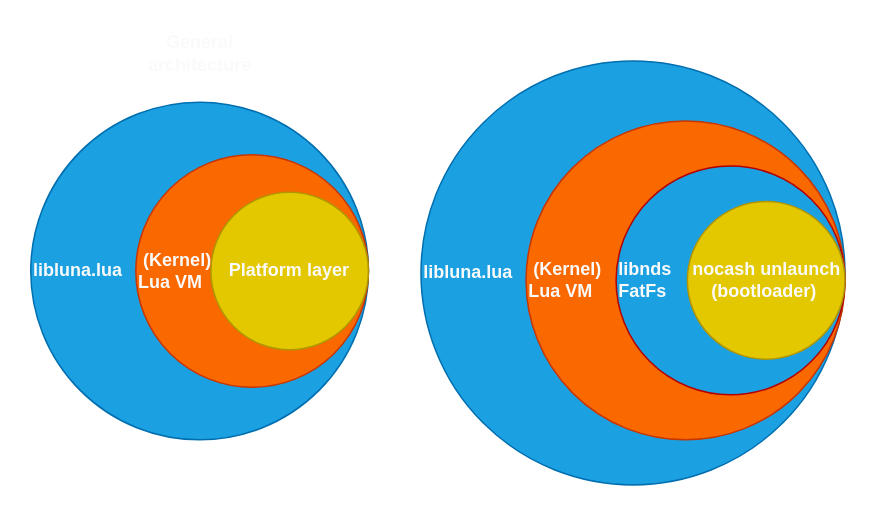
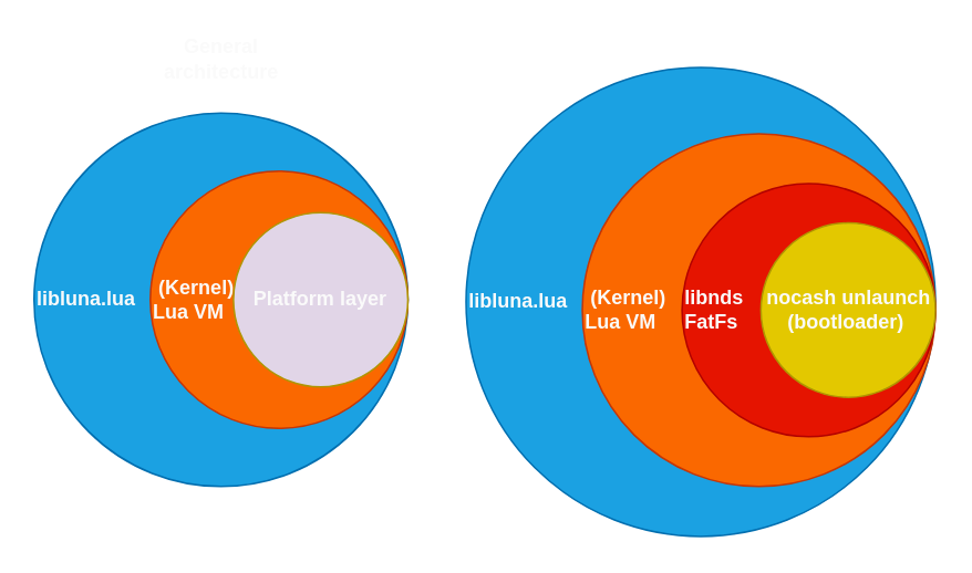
  <mxCell id="0" />
  <mxCell id="1" parent="0" />
  <mxCell id="2" value="&lt;font&gt;&lt;b&gt;libluna.lua&lt;/b&gt;&lt;/font&gt;" style="ellipse;whiteSpace=wrap;html=1;aspect=fixed;fillColor=#1ba1e2;strokeColor=#006EAF;align=left;fontColor=#FAFAFA;" parent="1" vertex="1"><mxGeometry x="20" y="67.5" width="225" height="225" as="geometry" /></mxCell>
  <mxCell id="3" value="&lt;div style=&quot;&quot;&gt;&lt;span style=&quot;background-color: initial;&quot;&gt;&lt;b&gt;&amp;nbsp;(Kernel)&lt;br&gt;Lua VM&lt;/b&gt;&lt;/span&gt;&lt;/div&gt;" style="ellipse;whiteSpace=wrap;html=1;aspect=fixed;fillColor=#fa6800;fontColor=#FAFAFA;strokeColor=#C73500;align=left;" parent="1" vertex="1"><mxGeometry x="90" y="102.5" width="155" height="155" as="geometry" /></mxCell>
- <mxCell id="4" value="&lt;b&gt;Platform layer&lt;/b&gt;" style="ellipse;whiteSpace=wrap;html=1;aspect=fixed;fillColor=#e3c800;fontColor=#FAFAFA;strokeColor=#B09500;" parent="1" vertex="1"><mxGeometry x="140" y="127.5" width="105" height="105" as="geometry" /></mxCell>
+ <mxCell id="4" value="&lt;b&gt;Platform layer&lt;/b&gt;" style="ellipse;whiteSpace=wrap;html=1;aspect=fixed;fillColor=#e1d5e7;fontColor=#FAFAFA;strokeColor=#B09500;" parent="1" vertex="1"><mxGeometry x="140" y="127.5" width="105" height="105" as="geometry" /></mxCell>
  <mxCell id="5" value="&lt;font&gt;&lt;b&gt;libluna.lua&lt;/b&gt;&lt;/font&gt;" style="ellipse;whiteSpace=wrap;html=1;aspect=fixed;fillColor=#1ba1e2;strokeColor=#006EAF;align=left;fontColor=#FAFAFA;" vertex="1" parent="1"><mxGeometry x="280" y="40" width="282.5" height="282.5" as="geometry" /></mxCell>
  <mxCell id="6" value="&lt;div style=&quot;&quot;&gt;&lt;span style=&quot;background-color: initial;&quot;&gt;&lt;b&gt;&amp;nbsp;(Kernel)&lt;br&gt;Lua VM&lt;/b&gt;&lt;/span&gt;&lt;/div&gt;" style="ellipse;whiteSpace=wrap;html=1;aspect=fixed;fillColor=#fa6800;fontColor=#FAFAFA;strokeColor=#C73500;align=left;" vertex="1" parent="1"><mxGeometry x="350" y="80" width="212.5" height="212.5" as="geometry" /></mxCell>
- <mxCell id="7" value="&lt;b&gt;libnds&lt;br&gt;FatFs&lt;/b&gt;" style="ellipse;whiteSpace=wrap;html=1;aspect=fixed;fillColor=#1ba1e2;fontColor=#FAFAFA;strokeColor=#B20000;align=left;" vertex="1" parent="1"><mxGeometry x="410" y="110" width="152.5" height="152.5" as="geometry" /></mxCell>
+ <mxCell id="7" value="&lt;b&gt;libnds&lt;br&gt;FatFs&lt;/b&gt;" style="ellipse;whiteSpace=wrap;html=1;aspect=fixed;fillColor=#e51400;fontColor=#FAFAFA;strokeColor=#B20000;align=left;" vertex="1" parent="1"><mxGeometry x="410" y="110" width="152.5" height="152.5" as="geometry" /></mxCell>
  <mxCell id="8" value="&lt;b&gt;nocash unlaunch&lt;br&gt;(bootloader)&amp;nbsp;&lt;/b&gt;" style="ellipse;whiteSpace=wrap;html=1;aspect=fixed;fillColor=#e3c800;fontColor=#FAFAFA;strokeColor=#B09500;" vertex="1" parent="1"><mxGeometry x="457.5" y="133.75" width="105" height="105" as="geometry" /></mxCell>
  <mxCell id="9" value="&lt;b&gt;General architecture&lt;/b&gt;" style="text;html=1;strokeColor=none;fillColor=none;align=center;verticalAlign=middle;whiteSpace=wrap;rounded=0;fontColor=#FAFAFA;" vertex="1" parent="1"><mxGeometry x="102.5" y="20" width="60" height="30" as="geometry" /></mxCell>
